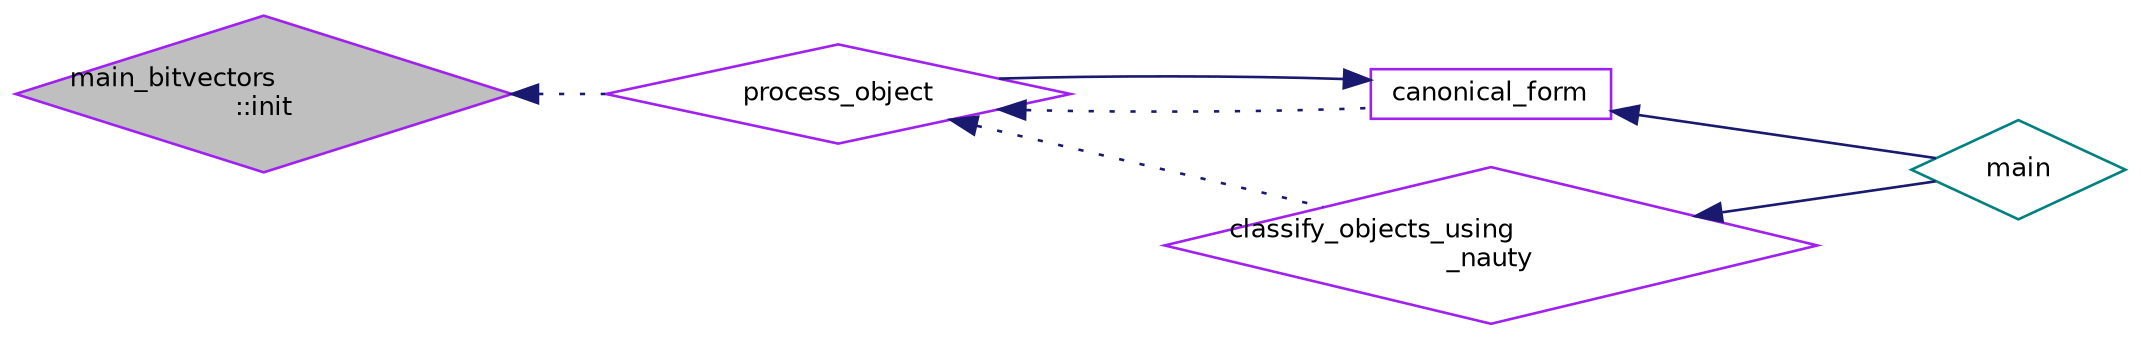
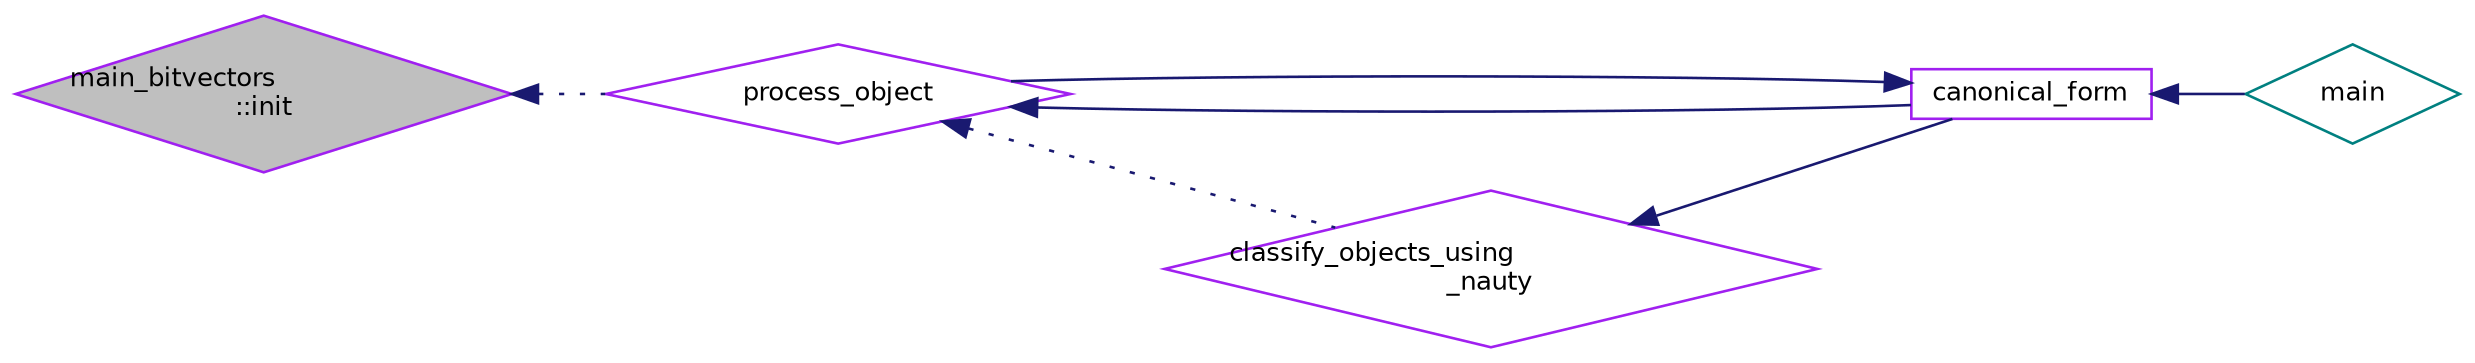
  digraph {
    rankdir=LR
    node [color=purple fillcolor=white fontname=Helvetica fontsize=10 shape=diamond style=filled]
    edge [color=midnightblue dir=back fontname=Helvetica fontsize=10 labelfontname=Helvetica labelfontsize=10 style=dotted]
    n1 [fillcolor=grey75 fontcolor=black height=0.2 label="main_bitvectors\l::init" width=0.4]
    n2 [height=0.2 label=process_object width=0.4]
    n3 [height=0.2 label=canonical_form shape=box width=0.4]
    n4 [height=0.2 label="classify_objects_using\l_nauty" width=0.4]
    n5 [color=teal height=0.2 label=main width=0.4]
    n1 -> n2
-   n2 -> n3
+   n2 -> n3 [style=solid]
    n2 -> n4
    n3 -> n2 [style=solid]
    n3 -> n5 [style=solid]
-   n4 -> n5 [style=solid]
+   n4 -> n3 [style=solid]
  }
